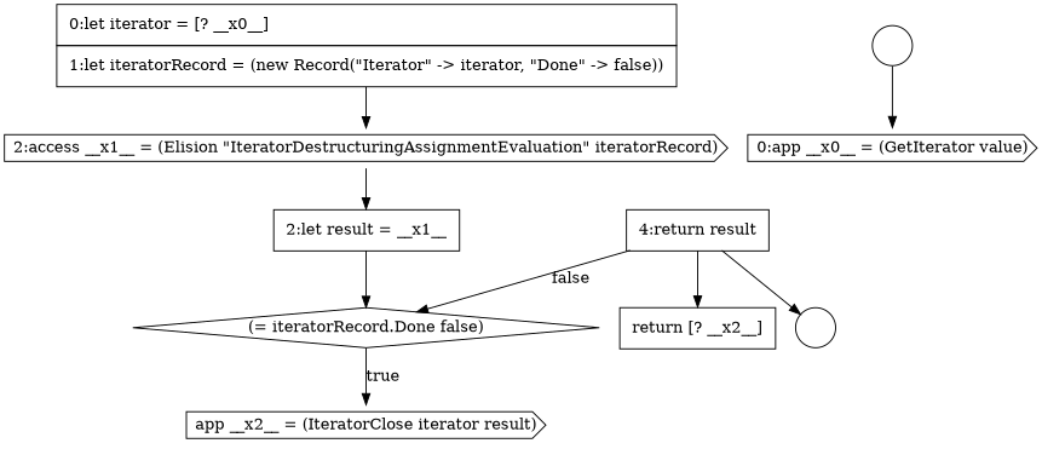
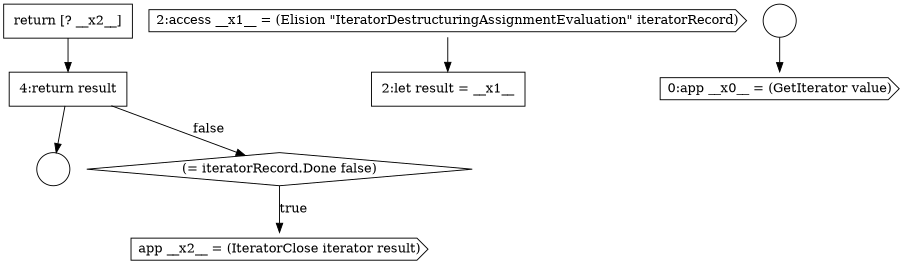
  digraph {
    node [color=black fillcolor=white shape=none style=filled]
    edge [color=black]
    n1 [label=" " shape=circle]
    n2 [label=<<font color="black">     <table border="0" cellborder="1" cellspacing="0" cellpadding="10">       <tr><td align="left">4:return result</td></tr>     </table>   </font>> margin=0]
    n3 [label=<<font color="black">(= iteratorRecord.Done false)</font>> shape=diamond]
-   n4 [label=<<font color="black">     <table border="0" cellborder="1" cellspacing="0" cellpadding="10">       <tr><td align="left">0:let iterator = [? __x0__]</td></tr>       <tr><td align="left">1:let iteratorRecord = (new Record(&quot;Iterator&quot; -&gt; iterator, &quot;Done&quot; -&gt; false))</td></tr>     </table>   </font>> margin=0]
    n5 [label=<<font color="black">2:access __x1__ = (Elision &quot;IteratorDestructuringAssignmentEvaluation&quot; iteratorRecord)</font>> shape=cds]
    n6 [label=<<font color="black">     <table border="0" cellborder="1" cellspacing="0" cellpadding="10">       <tr><td align="left">2:let result = __x1__</td></tr>     </table>   </font>> margin=0]
    n7 [label=<<font color="black">app __x2__ = (IteratorClose iterator result)</font>> shape=cds]
    n8 [label=<<font color="black">     <table border="0" cellborder="1" cellspacing="0" cellpadding="10">       <tr><td align="left">return [? __x2__]</td></tr>     </table>   </font>> margin=0]
    n9 [label=<<font color="black">0:app __x0__ = (GetIterator value)</font>> shape=cds]
    n10 [label=" " shape=circle]
    n2 -> n1
    n2 -> n3 [label=<<font color="black">false</font>>]
    n3 -> n7 [label=<<font color="black">true</font>>]
-   n4 -> n5
    n5 -> n6
-   n6 -> n3
-   n2 -> n8
+   n8 -> n2
    n10 -> n9
  }
